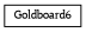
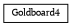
  digraph {
    rankdir=LR
    fontname="PT Serif"
-   n1 [color=black fillcolor=white fontname="PT Serif" fontsize=10 height=0.2 label=Goldboard6 shape=record style=filled width=0.4]
+   n1 [color=black fillcolor=white fontname="PT Serif" fontsize=10 height=0.2 label=Goldboard4 shape=record style=filled width=0.4]
  }
